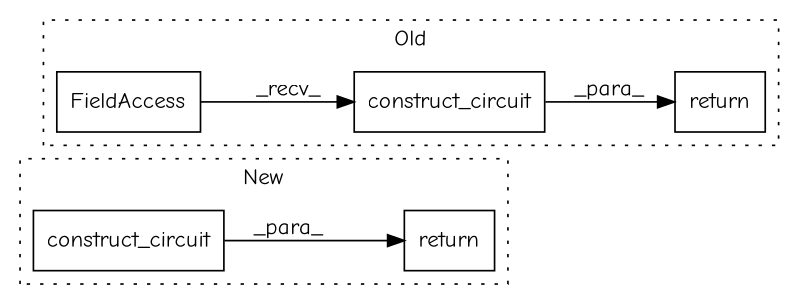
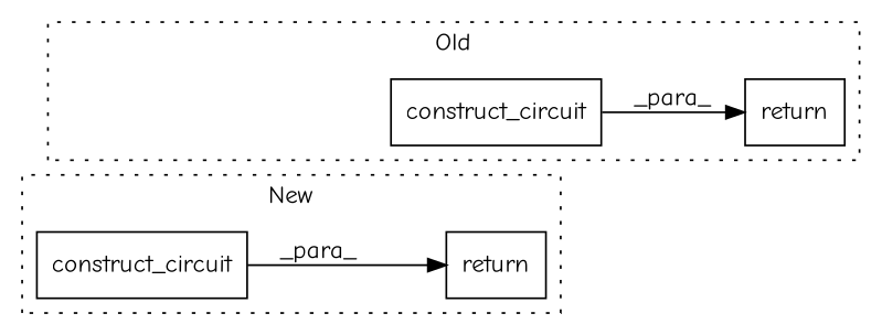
  digraph {
    rankdir=LR
    fontname="Comic Neue"
    node [a=41 l=7 shape=box fontname="Comic Neue"]
    edge [fontname="Comic Neue"]
    n1 [label=return s=3447]
    n2 [a=32 l="18,1" label=construct_circuit s="3298,3393"]
    n3 [a=32 l="18,1" label=construct_circuit s="2368,2400"]
    n4 [label=return s=2350]
-   n5 [a=22 l=10 label=FieldAccess s=2357]
    subgraph cluster_1 {
      label=New
      style=dotted
      n1
      n2
    }
    subgraph cluster_2 {
      label=Old
      style=dotted
      n3
      n4
-     n5
    }
    n2 -> n1 [label=_para_]
    n3 -> n4 [label=_para_]
-   n5 -> n3 [label=_recv_]
  }
